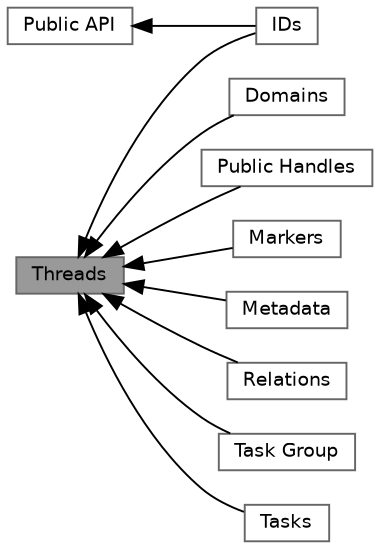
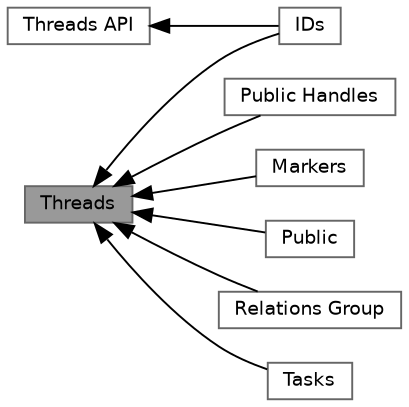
  digraph {
    rankdir=LR
    node [color=grey40 fillcolor=white fontname=Helvetica fontsize=10 shape=box style=filled]
    edge [dir=back fontname=Helvetica fontsize=10 labelfontname=Helvetica labelfontsize=10 shape=plaintext style=solid]
-   n1 [height=0.2 label=Domains width=0.4]
    n2 [height=0.2 label="Public Handles" width=0.4]
    n3 [height=0.2 label=IDs width=0.4]
    n4 [height=0.2 label=Markers width=0.4]
-   n5 [height=0.2 label=Metadata width=0.4]
-   n6 [height=0.2 label="Public API" width=0.4]
+   n5 [height=0.2 label=Public width=0.4]
+   n6 [height=0.2 label="Threads API" width=0.4]
    n7 [color=gray40 fillcolor=grey60 fontcolor=black height=0.2 label=Threads width=0.4]
-   n8 [height=0.2 label=Relations width=0.4]
-   n9 [height=0.2 label="Task Group" width=0.4]
+   n9 [height=0.2 label="Relations Group" width=0.4]
    n10 [height=0.2 label=Tasks width=0.4]
    n6 -> n3
-   n7 -> n1
    n7 -> n2
    n7 -> n3
    n7 -> n4
    n7 -> n5
-   n7 -> n8
    n7 -> n9
    n7 -> n10
  }
